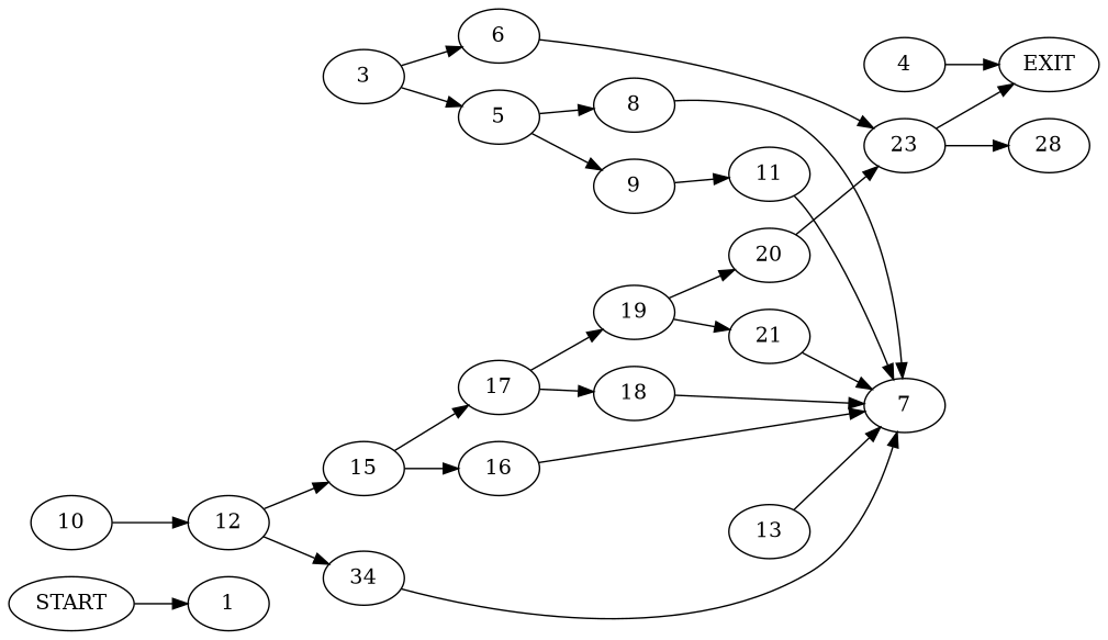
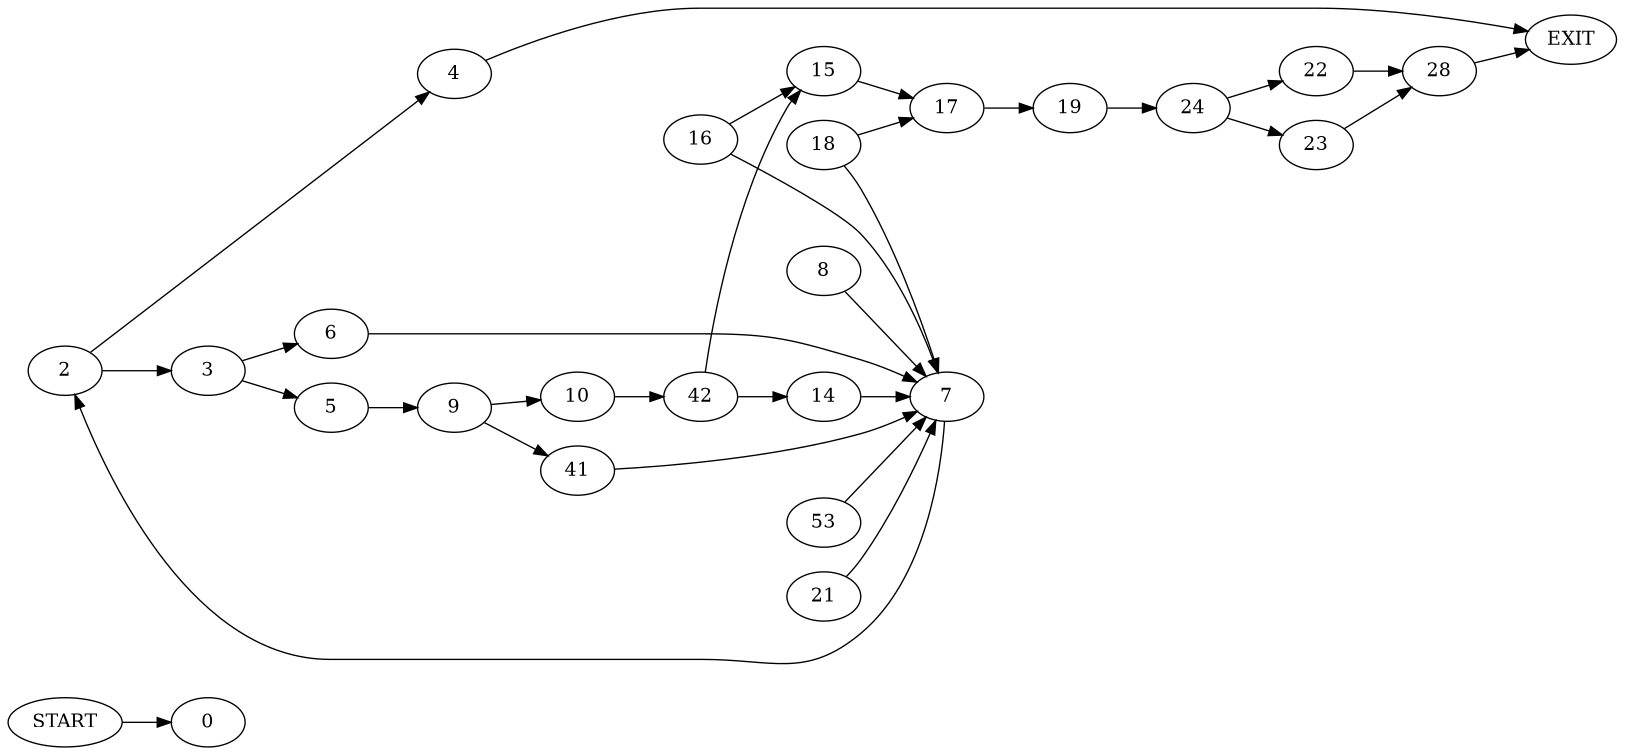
  digraph {
    rankdir=LR
    n1 [label=START]
-   1
+   1 [label=0]
    n3 [label=EXIT]
+   2
    3
    4
    5
    6
    8
    9
    7
    10
-   11
-   12
-   14 [label=34]
+   11 [label=41]
+   12 [label=42]
+   14
    15
-   13
+   13 [label=53]
    16
    17
    18
    19
-   20
+   20 [label=24]
    21
+   22
    23
    n26 [label=28]
    n1 -> 1
+   2 -> 3
+   2 -> 4
    3 -> 5
    3 -> 6
    4 -> n3
-   5 -> 8
    5 -> 9
-   6 -> 23
+   6 -> 7
    8 -> 7
+   9 -> 10
    9 -> 11
+   7 -> 2
    10 -> 12
    11 -> 7
    12 -> 14
    12 -> 15
    14 -> 7
-   15 -> 16
+   16 -> 15
    15 -> 17
    13 -> 7
    16 -> 7
-   17 -> 18
+   18 -> 17
    17 -> 19
    18 -> 7
    19 -> 20
-   19 -> 21
+   20 -> 22
    20 -> 23
    21 -> 7
+   22 -> n26
    23 -> n26
-   23 -> n3
+   n26 -> n3
  }
